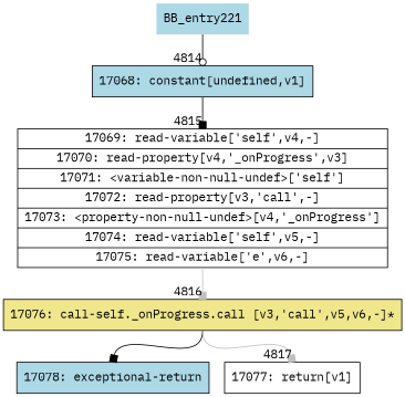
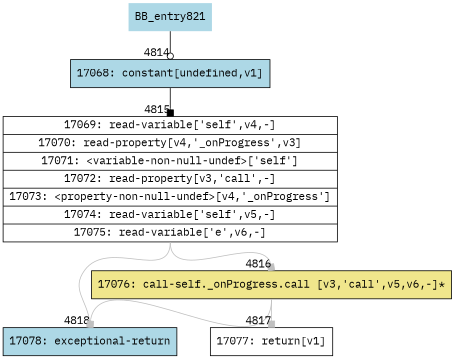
  digraph {
    fontname="IBM Plex Mono"
    rankdir=TD
    node [fillcolor=lightblue fontname="IBM Plex Mono" shape=record style=filled]
    edge [arrowhead=box fontname="IBM Plex Mono" headport=n tailport=s color=gray]
-   BB_entry221 [shape=none]
+   BB_entry221 [shape=none label=BB_entry821]
    n2 [label="{17068: constant[undefined,v1]}"]
    n3 [fillcolor=white label="{17069: read-variable['self',v4,-]|17070: read-property[v4,'_onProgress',v3]|17071: \<variable-non-null-undef\>['self']|17072: read-property[v3,'call',-]|17073: \<property-non-null-undef\>[v4,'_onProgress']|17074: read-variable['self',v5,-]|17075: read-variable['e',v6,-]}"]
    n4 [fillcolor=khaki label="{17076: call-self._onProgress.call [v3,'call',v5,v6,-]*}"]
    n5 [label="{17078: exceptional-return}"]
    n6 [fillcolor=white label="{17077: return[v1]}"]
    BB_entry221 -> n2 [arrowhead=odot headlabel="    4814" color=""]
    n2 -> n3 [headlabel="      4815" color=""]
    n3 -> n4 [headlabel="      4816"]
-   n4 -> n5 [color=black]
+   n3 -> n5 [arrowhead=odot headlabel="      4818"]
+   n4 -> n5
    n4 -> n6 [headlabel="      4817"]
  }
